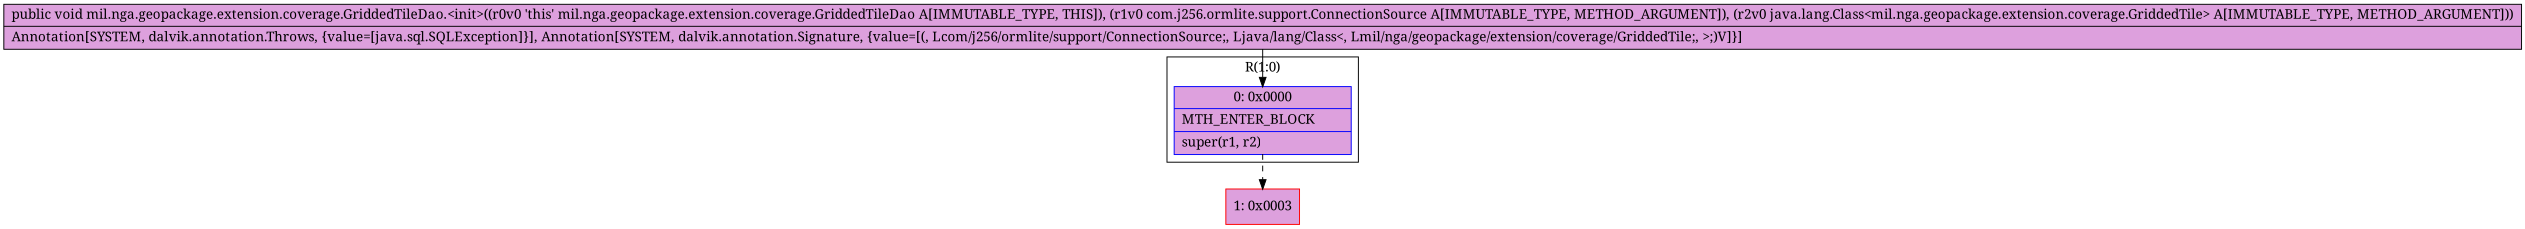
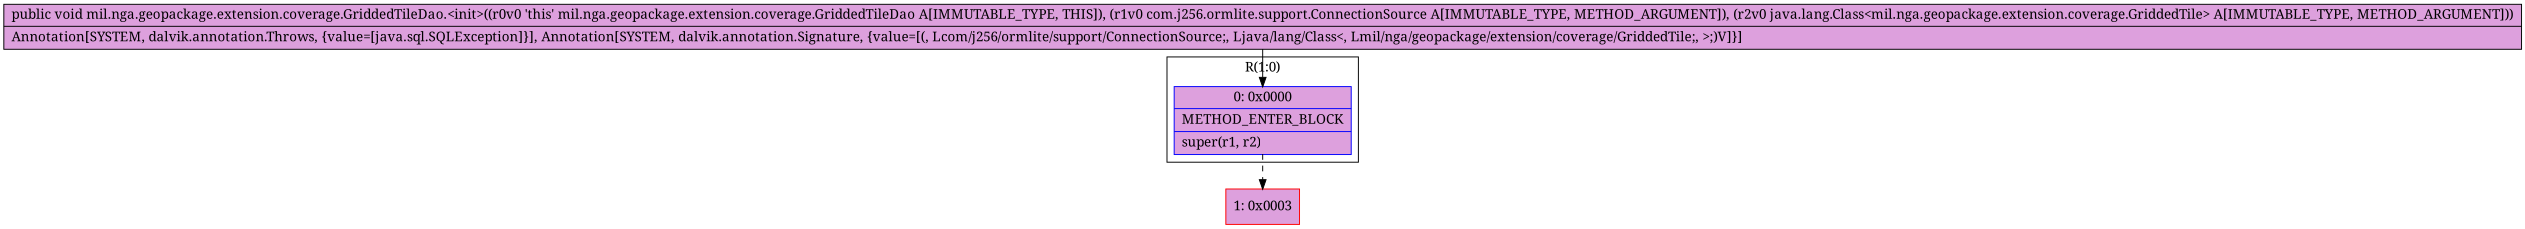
  digraph {
    fontname="Noto Serif"
    node [shape=record style=filled fillcolor=plum fontname="Noto Serif"]
    edge [fontname="Noto Serif"]
-   n1 [color=blue label="{0\:\ 0x0000|MTH_ENTER_BLOCK\l|super(r1, r2)\l}"]
+   n1 [color=blue label="{0\:\ 0x0000|METHOD_ENTER_BLOCK\l|super(r1, r2)\l}"]
    n2 [color=red label="{1\:\ 0x0003}"]
    n3 [label="{public void mil.nga.geopackage.extension.coverage.GriddedTileDao.\<init\>((r0v0 'this' mil.nga.geopackage.extension.coverage.GriddedTileDao A[IMMUTABLE_TYPE, THIS]), (r1v0 com.j256.ormlite.support.ConnectionSource A[IMMUTABLE_TYPE, METHOD_ARGUMENT]), (r2v0 java.lang.Class\<mil.nga.geopackage.extension.coverage.GriddedTile\> A[IMMUTABLE_TYPE, METHOD_ARGUMENT]))  | Annotation[SYSTEM, dalvik.annotation.Throws, \{value=[java.sql.SQLException]\}], Annotation[SYSTEM, dalvik.annotation.Signature, \{value=[(, Lcom\/j256\/ormlite\/support\/ConnectionSource;, Ljava\/lang\/Class\<, Lmil\/nga\/geopackage\/extension\/coverage\/GriddedTile;, \>;)V]\}]\l}"]
    subgraph cluster_1 {
      label="R(1:0)"
      n1
    }
    n1 -> n2 [style=dashed]
    n3 -> n1 [style=solid]
  }
